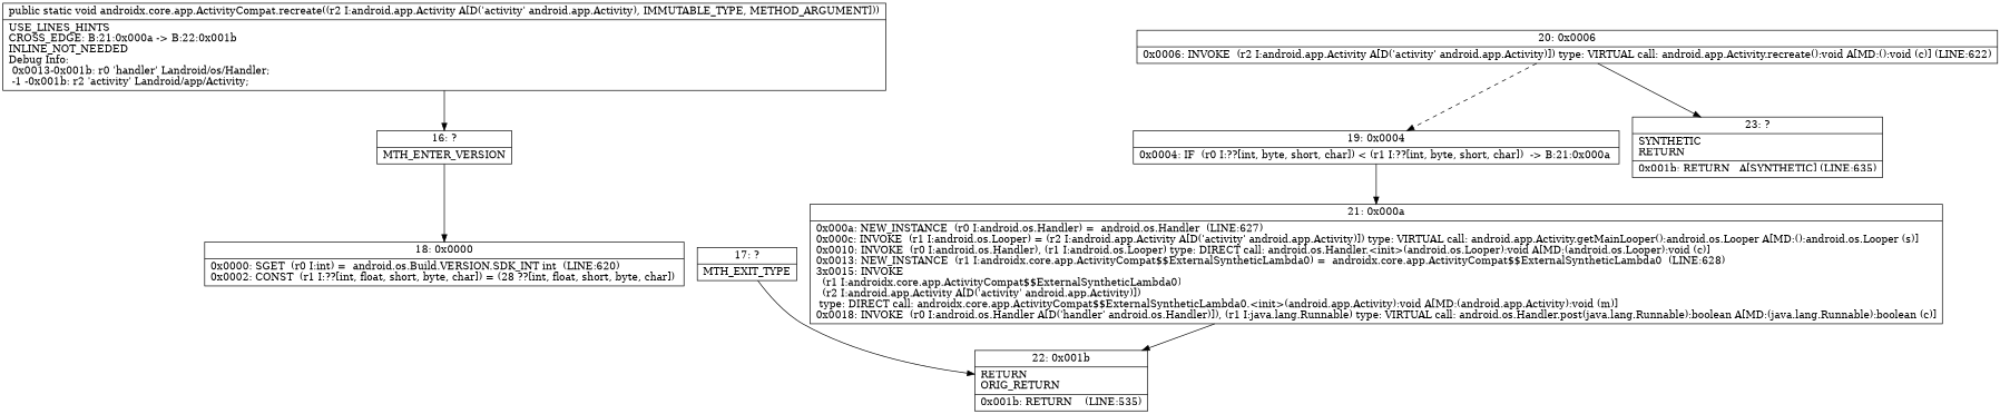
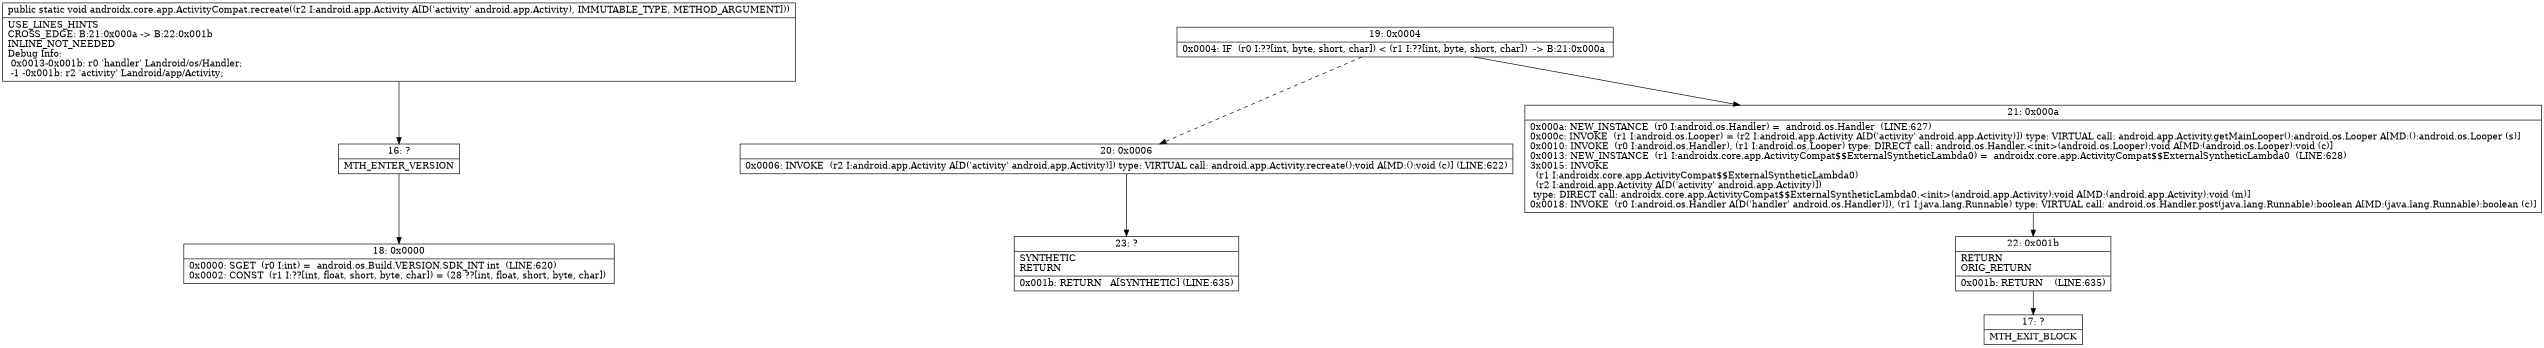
  digraph {
    node [shape=record]
    n1 [label="{16\:\ ?|MTH_ENTER_VERSION\l}"]
    n2 [label="{18\:\ 0x0000|0x0000: SGET  (r0 I:int) =  android.os.Build.VERSION.SDK_INT int  (LINE:620)\l0x0002: CONST  (r1 I:??[int, float, short, byte, char]) = (28 ??[int, float, short, byte, char]) \l}"]
    n3 [label="{19\:\ 0x0004|0x0004: IF  (r0 I:??[int, byte, short, char]) \< (r1 I:??[int, byte, short, char])  \-\> B:21:0x000a \l}"]
    n4 [label="{20\:\ 0x0006|0x0006: INVOKE  (r2 I:android.app.Activity A[D('activity' android.app.Activity)]) type: VIRTUAL call: android.app.Activity.recreate():void A[MD:():void (c)] (LINE:622)\l}"]
    n5 [label="{21\:\ 0x000a|0x000a: NEW_INSTANCE  (r0 I:android.os.Handler) =  android.os.Handler  (LINE:627)\l0x000c: INVOKE  (r1 I:android.os.Looper) = (r2 I:android.app.Activity A[D('activity' android.app.Activity)]) type: VIRTUAL call: android.app.Activity.getMainLooper():android.os.Looper A[MD:():android.os.Looper (s)]\l0x0010: INVOKE  (r0 I:android.os.Handler), (r1 I:android.os.Looper) type: DIRECT call: android.os.Handler.\<init\>(android.os.Looper):void A[MD:(android.os.Looper):void (c)]\l0x0013: NEW_INSTANCE  (r1 I:androidx.core.app.ActivityCompat$$ExternalSyntheticLambda0) =  androidx.core.app.ActivityCompat$$ExternalSyntheticLambda0  (LINE:628)\l3x0015: INVOKE  \l  (r1 I:androidx.core.app.ActivityCompat$$ExternalSyntheticLambda0)\l  (r2 I:android.app.Activity A[D('activity' android.app.Activity)])\l type: DIRECT call: androidx.core.app.ActivityCompat$$ExternalSyntheticLambda0.\<init\>(android.app.Activity):void A[MD:(android.app.Activity):void (m)]\l0x0018: INVOKE  (r0 I:android.os.Handler A[D('handler' android.os.Handler)]), (r1 I:java.lang.Runnable) type: VIRTUAL call: android.os.Handler.post(java.lang.Runnable):boolean A[MD:(java.lang.Runnable):boolean (c)]\l}"]
    n6 [label="{23\:\ ?|SYNTHETIC\lRETURN\l|0x001b: RETURN   A[SYNTHETIC] (LINE:635)\l}"]
-   n7 [label="{22\:\ 0x001b|RETURN\lORIG_RETURN\l|0x001b: RETURN    (LINE:535)\l}"]
-   n8 [label="{17\:\ ?|MTH_EXIT_TYPE\l}"]
+   n7 [label="{22\:\ 0x001b|RETURN\lORIG_RETURN\l|0x001b: RETURN    (LINE:635)\l}"]
+   n8 [label="{17\:\ ?|MTH_EXIT_BLOCK\l}"]
    n9 [label="{public static void androidx.core.app.ActivityCompat.recreate((r2 I:android.app.Activity A[D('activity' android.app.Activity), IMMUTABLE_TYPE, METHOD_ARGUMENT]))  | USE_LINES_HINTS\lCROSS_EDGE: B:21:0x000a \-\> B:22:0x001b\lINLINE_NOT_NEEDED\lDebug Info:\l  0x0013\-0x001b: r0 'handler' Landroid\/os\/Handler;\l  \-1 \-0x001b: r2 'activity' Landroid\/app\/Activity;\l}"]
    n1 -> n2
-   n4 -> n3 [style=dashed]
+   n3 -> n4 [style=dashed]
    n3 -> n5
    n4 -> n6
    n5 -> n7
-   n8 -> n7
+   n7 -> n8
    n9 -> n1
  }
